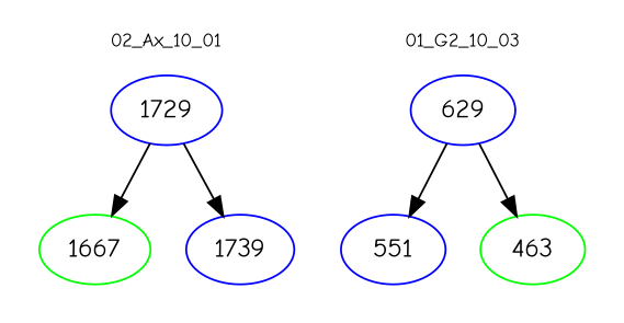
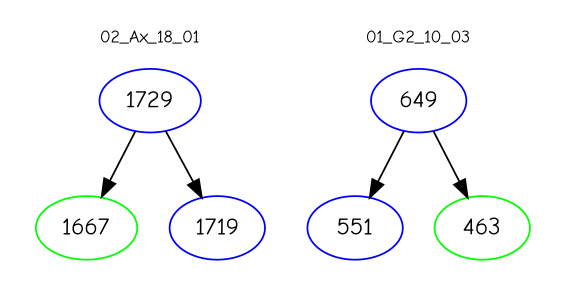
  digraph {
    fontname="Comic Neue"
    node [color=blue fontname="Comic Neue"]
    edge [color=black fontname="Comic Neue"]
    n1 [label=1729]
    n2 [color=green label=1667]
-   n3 [label=1739]
-   n4 [label=629]
+   n3 [label=1719]
+   n4 [label=649]
    n5 [label=551]
    n6 [color=green label=463]
    subgraph cluster_1 {
      color=white
      fontsize=10
-     label="02_Ax_10_01"
+     label="02_Ax_18_01"
      n1
      n2
      n3
    }
    subgraph cluster_2 {
      color=white
      fontsize=10
      label="01_G2_10_03"
      n4
      n5
      n6
    }
    n1 -> n2
    n1 -> n3
    n4 -> n5
    n4 -> n6
  }
